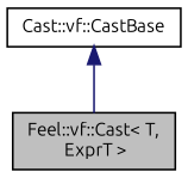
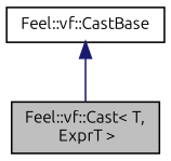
  digraph {
    fontname=Ubuntu
    node [color=black fontname=Ubuntu fontsize=10 shape=record style=filled]
    n1 [fillcolor=grey75 fontcolor=black height=0.2 label="Feel::vf::Cast\< T,\l ExprT \>" width=0.4]
-   n2 [fillcolor=white height=0.2 label="Cast::vf::CastBase" width=0.4]
+   n2 [fillcolor=white height=0.2 label="Feel::vf::CastBase" width=0.4]
    n2 -> n1 [color=midnightblue dir=back fontname=Ubuntu fontsize=10 labelfontname=Helvetica labelfontsize=10 style=solid]
  }
